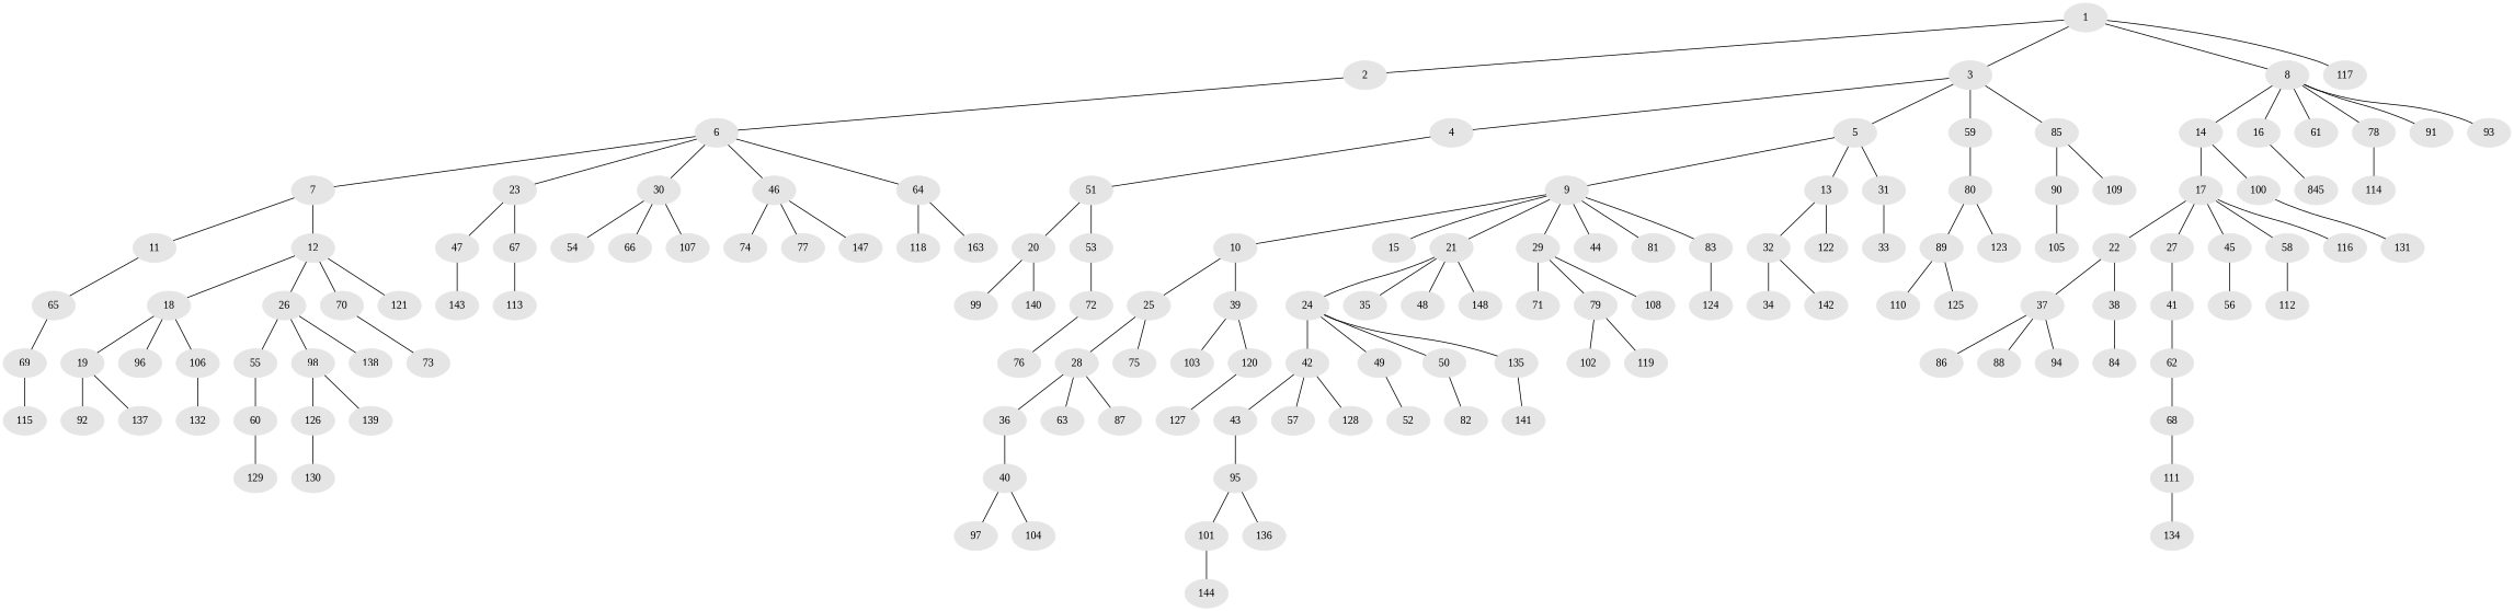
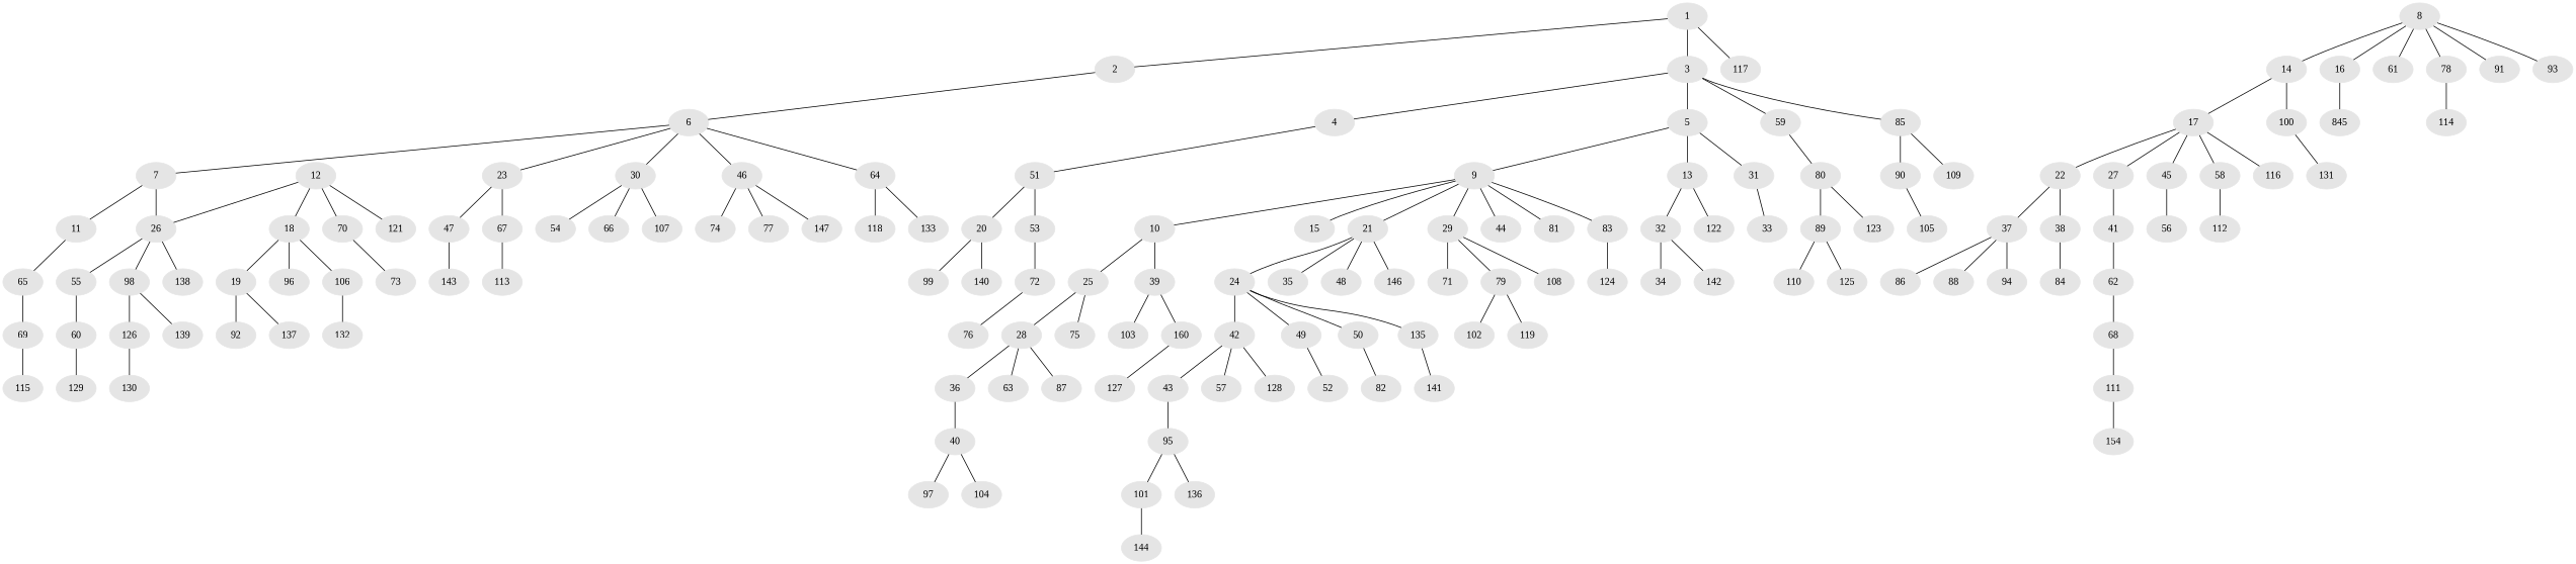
  graph {
    fontname="Liberation Serif"
    node [color=gray90 fontname="Liberation Serif" style=filled]
    edge [fontname="Liberation Serif"]
    1
    2
    3
    8
    117
    6
    4
    5
    59
    85
    14
    16
    61
    78
    91
    93
    7
    23
    30
    46
    64
    51
    9
    13
    31
    80
    90
    109
    20
    99
    140
    53
    10
    15
    21
    29
    44
    81
    83
    32
    122
    33
    11
    12
    47
    67
    54
    66
    107
    74
    77
    147
    118
-   133 [label=163]
+   133
    65
    18
    26
    70
    121
    17
    100
    n62 [label=845]
    114
    25
    39
    24
    35
    48
-   146 [label=148]
+   146
    71
    79
    108
    124
    28
    75
    103
-   120
+   120 [label=160]
    69
    19
    96
    106
    55
    98
    138
    73
    34
    142
    22
    27
    45
    58
    116
    131
    37
    38
    41
    56
    112
    92
    137
    132
    42
    49
    50
    135
    86
    88
    94
    84
    143
    113
    43
    57
    128
    52
    82
    141
    36
    63
    87
    60
    126
    139
    62
    40
    102
    119
    97
    104
    127
    68
    95
    101
    136
    72
    76
    129
    89
    123
    111
    115
-   134
+   134 [label=154]
    110
    125
    105
    144
    130
    1 -- 2
    1 -- 3
-   1 -- 8
    1 -- 117
    2 -- 6
    3 -- 4
    3 -- 5
    3 -- 59
    3 -- 85
    8 -- 14
    8 -- 16
    8 -- 61
    8 -- 78
    8 -- 91
    8 -- 93
    6 -- 7
    6 -- 23
    6 -- 30
    6 -- 46
    6 -- 64
    4 -- 51
    5 -- 9
    5 -- 13
    5 -- 31
    59 -- 80
    85 -- 90
    85 -- 109
    14 -- 17
    14 -- 100
    16 -- n62
    78 -- 114
    7 -- 11
-   7 -- 12
+   7 -- 26
    23 -- 47
    23 -- 67
    30 -- 54
    30 -- 66
    30 -- 107
    46 -- 74
    46 -- 77
    46 -- 147
    64 -- 118
    64 -- 133
    51 -- 20
    51 -- 53
    9 -- 10
    9 -- 15
    9 -- 21
    9 -- 29
    9 -- 44
    9 -- 81
    9 -- 83
    13 -- 32
    13 -- 122
    31 -- 33
    80 -- 89
    80 -- 123
    90 -- 105
    20 -- 99
    20 -- 140
    53 -- 72
    10 -- 25
    10 -- 39
    21 -- 24
    21 -- 35
    21 -- 48
    21 -- 146
    29 -- 71
    29 -- 79
    29 -- 108
    83 -- 124
    32 -- 34
    32 -- 142
    11 -- 65
    12 -- 18
    12 -- 26
    12 -- 70
    12 -- 121
    47 -- 143
    67 -- 113
    65 -- 69
    18 -- 19
    18 -- 96
    18 -- 106
    26 -- 55
    26 -- 98
    26 -- 138
    70 -- 73
    17 -- 22
    17 -- 27
    17 -- 45
    17 -- 58
    17 -- 116
    100 -- 131
    25 -- 28
    25 -- 75
    39 -- 103
    39 -- 120
    24 -- 42
    24 -- 49
    24 -- 50
    24 -- 135
    79 -- 102
    79 -- 119
    28 -- 36
    28 -- 63
    28 -- 87
    120 -- 127
    69 -- 115
    19 -- 92
    19 -- 137
    106 -- 132
    55 -- 60
    98 -- 126
    98 -- 139
    22 -- 37
    22 -- 38
    27 -- 41
    45 -- 56
    58 -- 112
    37 -- 86
    37 -- 88
    37 -- 94
    38 -- 84
    41 -- 62
    42 -- 43
    42 -- 57
    42 -- 128
    49 -- 52
    50 -- 82
    135 -- 141
    43 -- 95
    36 -- 40
    60 -- 129
    126 -- 130
    62 -- 68
    40 -- 97
    40 -- 104
    68 -- 111
    95 -- 101
    95 -- 136
    101 -- 144
    72 -- 76
    89 -- 110
    89 -- 125
    111 -- 134
  }
